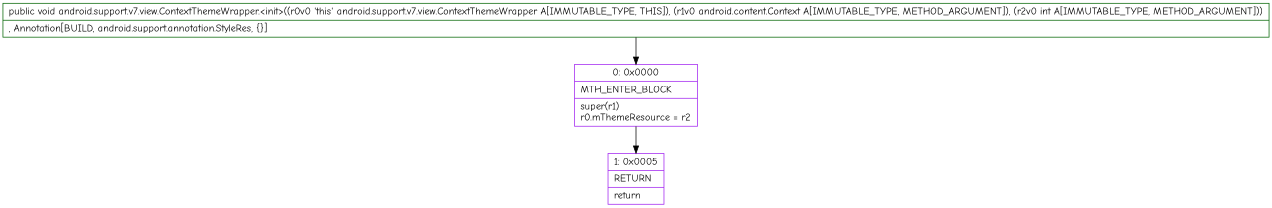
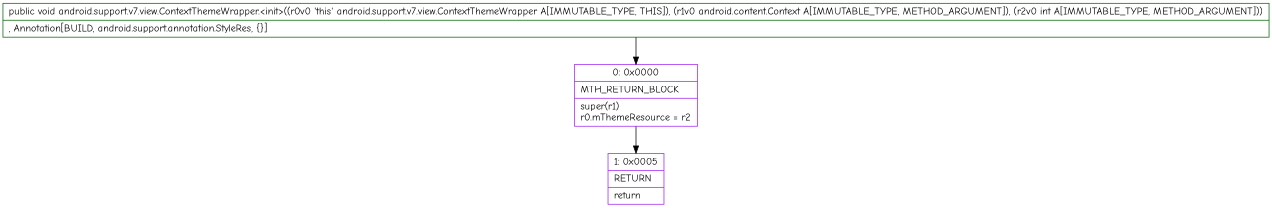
  digraph {
    fontname="Comic Neue"
    node [shape=record color=purple fontname="Comic Neue"]
    edge [fontname="Comic Neue"]
-   n1 [label="{0\:\ 0x0000|MTH_ENTER_BLOCK\l|super(r1)\lr0.mThemeResource = r2\l}"]
+   n1 [label="{0\:\ 0x0000|MTH_RETURN_BLOCK\l|super(r1)\lr0.mThemeResource = r2\l}"]
    n2 [label="{1\:\ 0x0005|RETURN\l|return\l}"]
    n3 [label="{public void android.support.v7.view.ContextThemeWrapper.\<init\>((r0v0 'this' android.support.v7.view.ContextThemeWrapper A[IMMUTABLE_TYPE, THIS]), (r1v0 android.content.Context A[IMMUTABLE_TYPE, METHOD_ARGUMENT]), (r2v0 int A[IMMUTABLE_TYPE, METHOD_ARGUMENT]))  | , Annotation[BUILD, android.support.annotation.StyleRes, \{\}]\l}" color=darkgreen]
    n1 -> n2
    n3 -> n1
  }
